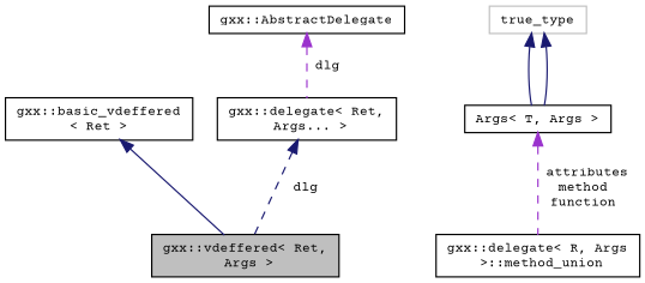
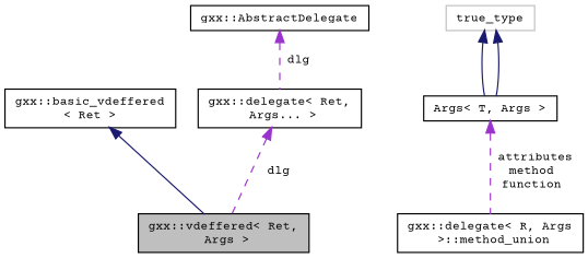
  digraph {
    fontname="Courier Prime"
    node [color=black fillcolor=white fontname="Courier Prime" fontsize=10 shape=record style=filled]
    edge [color=midnightblue dir=back fontname="Courier Prime" fontsize=10 labelfontname=Helvetica labelfontsize=10 style=solid]
    n1 [fillcolor=grey75 fontcolor=black height=0.2 label="gxx::vdeffered\< Ret,\l Args \>" width=0.4]
    n2 [height=0.2 label="gxx::basic_vdeffered\l\< Ret \>" width=0.4]
    n3 [height=0.2 label="gxx::delegate\< Ret,\l Args... \>" width=0.4]
    n4 [height=0.2 label="gxx::delegate\< R, Args\l \>::method_union" width=0.4]
    n5 [height=0.2 label="Args\< T, Args \>" width=0.4]
    n6 [color=grey75 height=0.2 label=true_type width=0.4]
    n7 [height=0.2 label="gxx::AbstractDelegate" width=0.4]
    n2 -> n1
-   n3 -> n1 [label=" dlg" style=dashed]
+   n3 -> n1 [color=darkorchid3 label=" dlg" style=dashed]
    n5 -> n4 [color=darkorchid3 label=" attributes\nmethod\nfunction" style=dashed]
    n6 -> n5
    n6 -> n5
    n7 -> n3 [color=darkorchid3 label=" dlg" style=dashed]
  }
